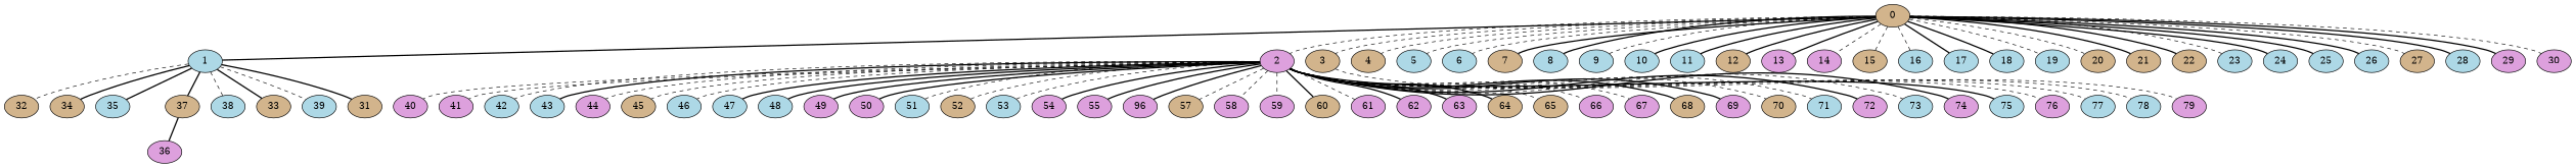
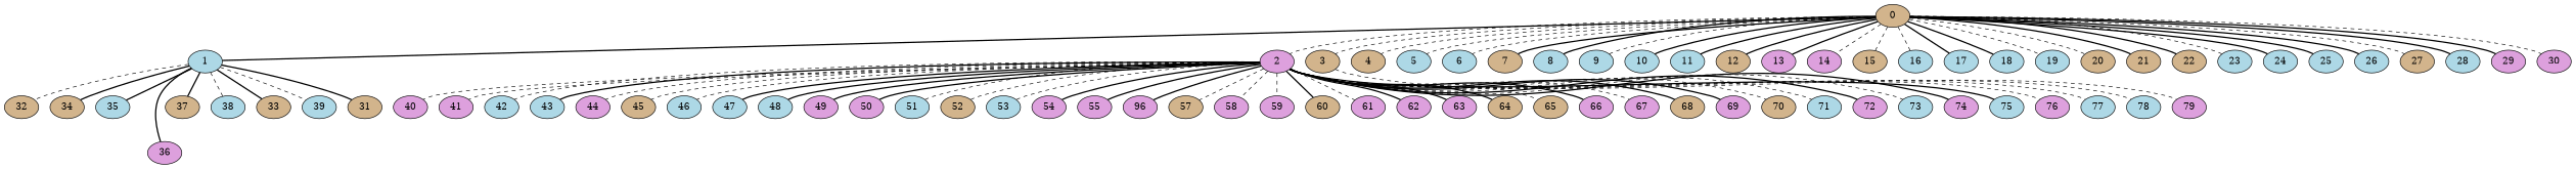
  graph {
    node [fillcolor=lightblue style=filled]
    edge [style=bold]
    0 [fillcolor=tan]
    1
    2 [fillcolor=plum]
    3 [fillcolor=tan]
    4 [fillcolor=tan]
    5
    6
    7 [fillcolor=tan]
    8
    9
    10
    11
    12 [fillcolor=tan]
    13 [fillcolor=plum]
    14 [fillcolor=plum]
    15 [fillcolor=tan]
    16
    17
    18
    19
    20 [fillcolor=tan]
    21 [fillcolor=tan]
    22 [fillcolor=tan]
    23
    24
    25
    26
    27 [fillcolor=tan]
    28
    29 [fillcolor=plum]
    30 [fillcolor=plum]
    32 [fillcolor=tan]
    34 [fillcolor=tan]
    35
    36 [fillcolor=plum]
    37 [fillcolor=tan]
    38
    33 [fillcolor=tan]
    39
    31 [fillcolor=tan]
    40 [fillcolor=plum]
    41 [fillcolor=plum]
    42
    43
    44 [fillcolor=plum]
    45 [fillcolor=tan]
    46
    47
    48
    49 [fillcolor=plum]
    50 [fillcolor=plum]
    51
    52 [fillcolor=tan]
    53
    54 [fillcolor=plum]
    55 [fillcolor=plum]
    n57 [fillcolor=plum label=96]
    57 [fillcolor=tan]
    58 [fillcolor=plum]
    59 [fillcolor=plum]
    60 [fillcolor=tan]
    61 [fillcolor=plum]
    62 [fillcolor=plum]
    63 [fillcolor=plum]
    64 [fillcolor=tan]
    65 [fillcolor=tan]
    66 [fillcolor=plum]
    67 [fillcolor=plum]
    68 [fillcolor=tan]
    69 [fillcolor=plum]
    70 [fillcolor=tan]
    71
    72 [fillcolor=plum]
    73
    74 [fillcolor=plum]
    75
    76 [fillcolor=plum]
    77
    78
    79 [fillcolor=plum]
    0 -- 1
    0 -- 2 [style=dashed]
    0 -- 3 [style=dashed]
    0 -- 4 [style=dashed]
    0 -- 5 [style=dashed]
    0 -- 6 [style=dashed]
    0 -- 7
    0 -- 8
    0 -- 9 [style=dashed]
    0 -- 10
    0 -- 11
    0 -- 12
    0 -- 13
    0 -- 14 [style=dashed]
    0 -- 15 [style=dashed]
    0 -- 16 [style=dashed]
    0 -- 17
    0 -- 18
    0 -- 19 [style=dashed]
    0 -- 20 [style=dashed]
    0 -- 21
    0 -- 22
    0 -- 23 [style=dashed]
    0 -- 24
    0 -- 25
    0 -- 26
    0 -- 27 [style=dashed]
    0 -- 28
    0 -- 29
    0 -- 30 [style=dashed]
    1 -- 32 [style=dashed]
    1 -- 34
    1 -- 35
-   37 -- 36
+   1 -- 36
    1 -- 37
    1 -- 38 [style=dashed]
    1 -- 33
    1 -- 39 [style=dashed]
    1 -- 31
    2 -- 40 [style=dashed]
    2 -- 41 [style=dashed]
    2 -- 42 [style=dashed]
    2 -- 43
    2 -- 44 [style=dashed]
    2 -- 45 [style=dashed]
    2 -- 46 [style=dashed]
    2 -- 47
    2 -- 48
    2 -- 49
    2 -- 50
    2 -- 51 [style=dashed]
    2 -- 52 [style=dashed]
    2 -- 53 [style=dashed]
    2 -- 54
    2 -- 55
    2 -- n57
    2 -- 57 [style=dashed]
    2 -- 58 [style=dashed]
    2 -- 59 [style=dashed]
    2 -- 60
    2 -- 61 [style=dashed]
    2 -- 62
    2 -- 63
    2 -- 64
    2 -- 65 [style=dashed]
-   2 -- 66 [style=dashed]
+   2 -- 66
    2 -- 67 [style=dashed]
    2 -- 68
    2 -- 69
    2 -- 70 [style=dashed]
    2 -- 71 [style=dashed]
    2 -- 72
    2 -- 73 [style=dashed]
    2 -- 74
    2 -- 75
    2 -- 76 [style=dashed]
    2 -- 77 [style=dashed]
    2 -- 78 [style=dashed]
    3 -- 79 [style=dashed]
  }
